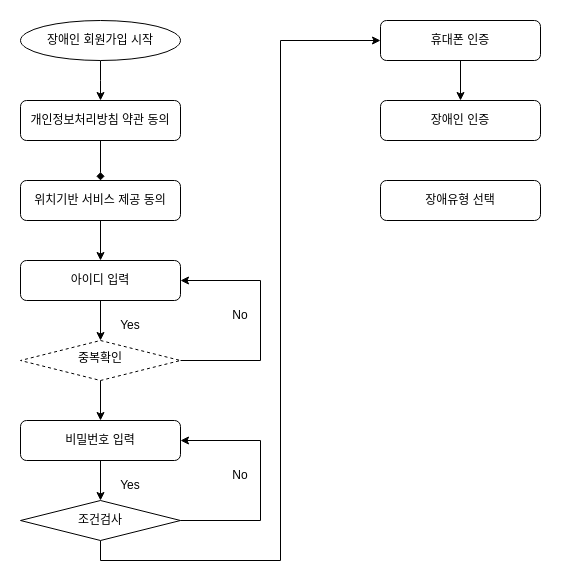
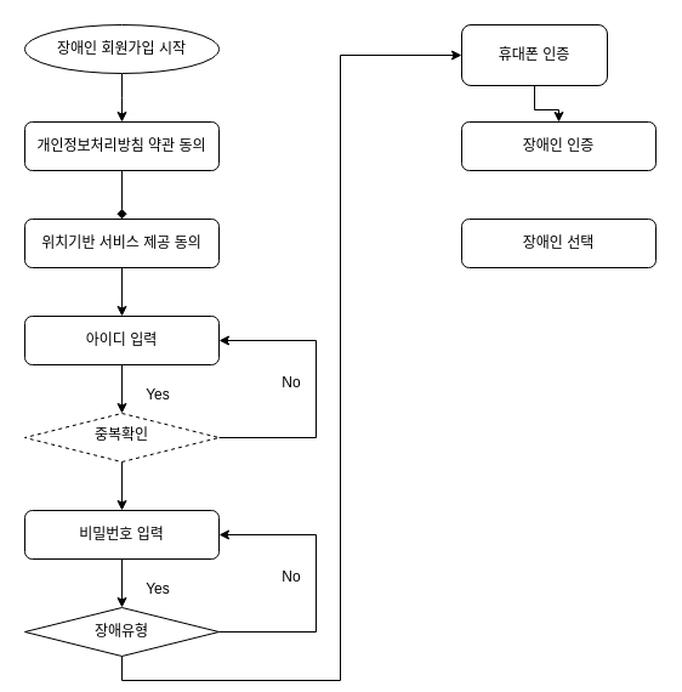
  <mxCell id="0" />
  <mxCell id="1" parent="0" />
  <mxCell id="2" value="" style="edgeStyle=orthogonalEdgeStyle;rounded=0;orthogonalLoop=1;jettySize=auto;html=1;endArrow=diamond;" parent="1" source="3" target="11" edge="1"><mxGeometry relative="1" as="geometry" /></mxCell>
  <mxCell id="3" value="개인정보처리방침 약관 동의" style="rounded=1;whiteSpace=wrap;html=1;fontSize=12;glass=0;strokeWidth=1;shadow=0;" parent="1" vertex="1"><mxGeometry x="20" y="100" width="160" height="40" as="geometry" /></mxCell>
  <mxCell id="4" style="edgeStyle=orthogonalEdgeStyle;rounded=0;orthogonalLoop=1;jettySize=auto;html=1;exitX=1;exitY=0.5;exitDx=0;exitDy=0;entryX=1;entryY=0.5;entryDx=0;entryDy=0;" parent="1" source="5" target="13" edge="1"><mxGeometry relative="1" as="geometry"><Array as="points"><mxPoint x="260" y="360" /><mxPoint x="260" y="280" /></Array></mxGeometry></mxCell>
  <mxCell id="5" value="중복확인" style="rhombus;whiteSpace=wrap;html=1;shadow=0;fontFamily=Helvetica;fontSize=12;align=center;strokeWidth=1;spacing=6;spacingTop=-4;dashed=1;" parent="1" vertex="1"><mxGeometry x="20" y="340" width="160" height="40" as="geometry" /></mxCell>
  <mxCell id="6" value="" style="edgeStyle=orthogonalEdgeStyle;rounded=0;orthogonalLoop=1;jettySize=auto;html=1;" parent="1" source="7" target="16" edge="1"><mxGeometry relative="1" as="geometry" /></mxCell>
  <mxCell id="7" value="비밀번호 입력" style="rounded=1;whiteSpace=wrap;html=1;fontSize=12;glass=0;strokeWidth=1;shadow=0;" parent="1" vertex="1"><mxGeometry x="20" y="420" width="160" height="40" as="geometry" /></mxCell>
  <mxCell id="8" value="" style="edgeStyle=orthogonalEdgeStyle;rounded=0;orthogonalLoop=1;jettySize=auto;html=1;" parent="1" source="9" edge="1"><mxGeometry relative="1" as="geometry"><mxPoint x="100" y="100" as="targetPoint" /></mxGeometry></mxCell>
  <mxCell id="9" value="장애인 회원가입 시작" style="ellipse;whiteSpace=wrap;html=1;" parent="1" vertex="1"><mxGeometry x="20" width="160" height="40" as="geometry" y="20" /></mxCell>
  <mxCell id="10" value="" style="edgeStyle=orthogonalEdgeStyle;rounded=0;orthogonalLoop=1;jettySize=auto;html=1;" parent="1" source="11" target="13" edge="1"><mxGeometry relative="1" as="geometry" /></mxCell>
  <mxCell id="11" value="위치기반 서비스 제공 동의" style="whiteSpace=wrap;html=1;rounded=1;glass=0;strokeWidth=1;shadow=0;" parent="1" vertex="1"><mxGeometry x="20" y="180" width="160" height="40" as="geometry" /></mxCell>
  <mxCell id="12" value="" style="edgeStyle=orthogonalEdgeStyle;rounded=0;orthogonalLoop=1;jettySize=auto;html=1;" parent="1" source="13" target="5" edge="1"><mxGeometry relative="1" as="geometry" /></mxCell>
  <mxCell id="13" value="아이디 입력" style="whiteSpace=wrap;html=1;rounded=1;glass=0;strokeWidth=1;shadow=0;" parent="1" vertex="1"><mxGeometry x="20" y="260" width="160" height="40" as="geometry" /></mxCell>
  <mxCell id="14" style="edgeStyle=orthogonalEdgeStyle;rounded=0;orthogonalLoop=1;jettySize=auto;html=1;exitX=1;exitY=0.5;exitDx=0;exitDy=0;entryX=1;entryY=0.5;entryDx=0;entryDy=0;" parent="1" source="16" target="7" edge="1"><mxGeometry relative="1" as="geometry"><Array as="points"><mxPoint x="260" y="520" /><mxPoint x="260" y="440" /></Array></mxGeometry></mxCell>
  <mxCell id="15" style="edgeStyle=orthogonalEdgeStyle;rounded=0;orthogonalLoop=1;jettySize=auto;html=1;exitX=0.5;exitY=1;exitDx=0;exitDy=0;entryX=0;entryY=0.5;entryDx=0;entryDy=0;" parent="1" source="16" target="23" edge="1"><mxGeometry relative="1" as="geometry"><mxPoint x="360" y="60" as="targetPoint" /></mxGeometry></mxCell>
- <mxCell id="16" value="조건검사" style="rhombus;whiteSpace=wrap;html=1;" parent="1" vertex="1"><mxGeometry x="20" y="500" width="160" height="40" as="geometry" /></mxCell>
+ <mxCell id="16" value="장애유형" style="rhombus;whiteSpace=wrap;html=1;" parent="1" vertex="1"><mxGeometry x="20" y="500" width="160" height="40" as="geometry" /></mxCell>
  <mxCell id="17" value="No&lt;span style=&quot;color: rgba(0, 0, 0, 0); font-family: monospace; font-size: 0px; text-align: start;&quot;&gt;%3CmxGraphModel%3E%3Croot%3E%3CmxCell%20id%3D%220%22%2F%3E%3CmxCell%20id%3D%221%22%20parent%3D%220%22%2F%3E%3CmxCell%20id%3D%222%22%20value%3D%22%EA%B0%9C%EC%9D%B8%EC%A0%95%EB%B3%B4%20%EC%B2%98%EB%A6%AC%EB%B0%A9%EC%B9%A8%20%EC%95%BD%EA%B4%80%20%EB%8F%99%EC%9D%98%22%20style%3D%22rhombus%3BwhiteSpace%3Dwrap%3Bhtml%3D1%3Bshadow%3D0%3BfontFamily%3DHelvetica%3BfontSize%3D12%3Balign%3Dcenter%3BstrokeWidth%3D1%3Bspacing%3D6%3BspacingTop%3D-4%3B%22%20vertex%3D%221%22%20parent%3D%221%22%3E%3CmxGeometry%20x%3D%22150%22%20y%3D%2280%22%20width%3D%22180%22%20height%3D%2260%22%20as%3D%22geometry%22%2F%3E%3C%2FmxCell%3E%3C%2Froot%3E%3C%2FmxGraphModel%3E&lt;/span&gt;" style="text;html=1;strokeColor=none;fillColor=none;align=center;verticalAlign=middle;whiteSpace=wrap;rounded=0;" parent="1" vertex="1"><mxGeometry x="210" y="300" width="60" height="30" as="geometry" /></mxCell>
  <mxCell id="18" value="Yes" style="text;html=1;strokeColor=none;fillColor=none;align=center;verticalAlign=middle;whiteSpace=wrap;rounded=0;" parent="1" vertex="1"><mxGeometry x="100" y="310" width="60" height="30" as="geometry" /></mxCell>
  <mxCell id="19" value="" style="endArrow=classic;html=1;rounded=0;exitX=0.5;exitY=1;exitDx=0;exitDy=0;entryX=0.5;entryY=0;entryDx=0;entryDy=0;" parent="1" source="5" target="7" edge="1"><mxGeometry width="50" height="50" relative="1" as="geometry"><mxPoint x="-20" y="430" as="sourcePoint" /><mxPoint x="30" y="380" as="targetPoint" /></mxGeometry></mxCell>
  <mxCell id="20" value="No&lt;span style=&quot;color: rgba(0, 0, 0, 0); font-family: monospace; font-size: 0px; text-align: start;&quot;&gt;%3CmxGraphModel%3E%3Croot%3E%3CmxCell%20id%3D%220%22%2F%3E%3CmxCell%20id%3D%221%22%20parent%3D%220%22%2F%3E%3CmxCell%20id%3D%222%22%20value%3D%22%EA%B0%9C%EC%9D%B8%EC%A0%95%EB%B3%B4%20%EC%B2%98%EB%A6%AC%EB%B0%A9%EC%B9%A8%20%EC%95%BD%EA%B4%80%20%EB%8F%99%EC%9D%98%22%20style%3D%22rhombus%3BwhiteSpace%3Dwrap%3Bhtml%3D1%3Bshadow%3D0%3BfontFamily%3DHelvetica%3BfontSize%3D12%3Balign%3Dcenter%3BstrokeWidth%3D1%3Bspacing%3D6%3BspacingTop%3D-4%3B%22%20vertex%3D%221%22%20parent%3D%221%22%3E%3CmxGeometry%20x%3D%22150%22%20y%3D%2280%22%20width%3D%22180%22%20height%3D%2260%22%20as%3D%22geometry%22%2F%3E%3C%2FmxCell%3E%3C%2Froot%3E%3C%2FmxGraphModel%3E&lt;/span&gt;" style="text;html=1;strokeColor=none;fillColor=none;align=center;verticalAlign=middle;whiteSpace=wrap;rounded=0;" parent="1" vertex="1"><mxGeometry x="210" y="460" width="60" height="30" as="geometry" /></mxCell>
  <mxCell id="21" value="Yes" style="text;html=1;strokeColor=none;fillColor=none;align=center;verticalAlign=middle;whiteSpace=wrap;rounded=0;" parent="1" vertex="1"><mxGeometry x="100" y="470" width="60" height="30" as="geometry" /></mxCell>
  <mxCell id="22" value="" style="edgeStyle=orthogonalEdgeStyle;rounded=0;orthogonalLoop=1;jettySize=auto;html=1;" parent="1" source="23" target="24" edge="1"><mxGeometry relative="1" as="geometry" /></mxCell>
- <mxCell id="23" value="휴대폰 인증" style="rounded=1;whiteSpace=wrap;html=1;" parent="1" vertex="1"><mxGeometry x="380" width="160" height="40" as="geometry" y="20" /></mxCell>
+ <mxCell id="23" value="휴대폰 인증" style="rounded=1;whiteSpace=wrap;html=1;" parent="1" vertex="1"><mxGeometry x="380" y="20" width="120" height="50" as="geometry" /></mxCell>
  <mxCell id="24" value="장애인 인증" style="rounded=1;whiteSpace=wrap;html=1;" parent="1" vertex="1"><mxGeometry x="380" y="100" width="160" height="40" as="geometry" /></mxCell>
- <mxCell id="25" value="장애유형 선택" style="rounded=1;whiteSpace=wrap;html=1;" parent="1" vertex="1"><mxGeometry x="380" y="180" width="160" height="40" as="geometry" /></mxCell>
+ <mxCell id="25" value="장애인 선택" style="rounded=1;whiteSpace=wrap;html=1;" parent="1" vertex="1"><mxGeometry x="380" y="180" width="160" height="40" as="geometry" /></mxCell>
